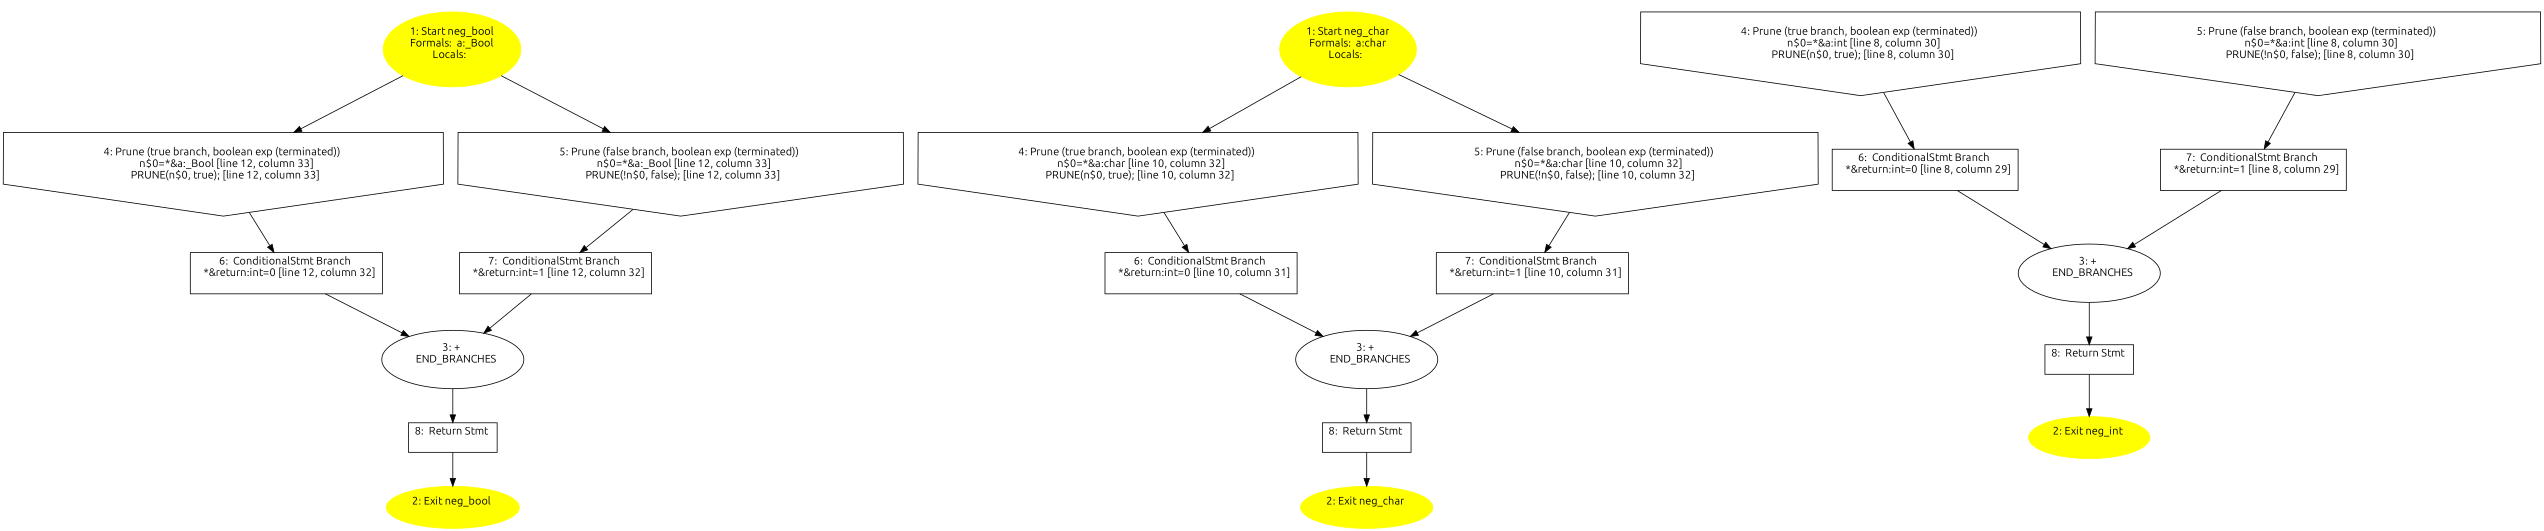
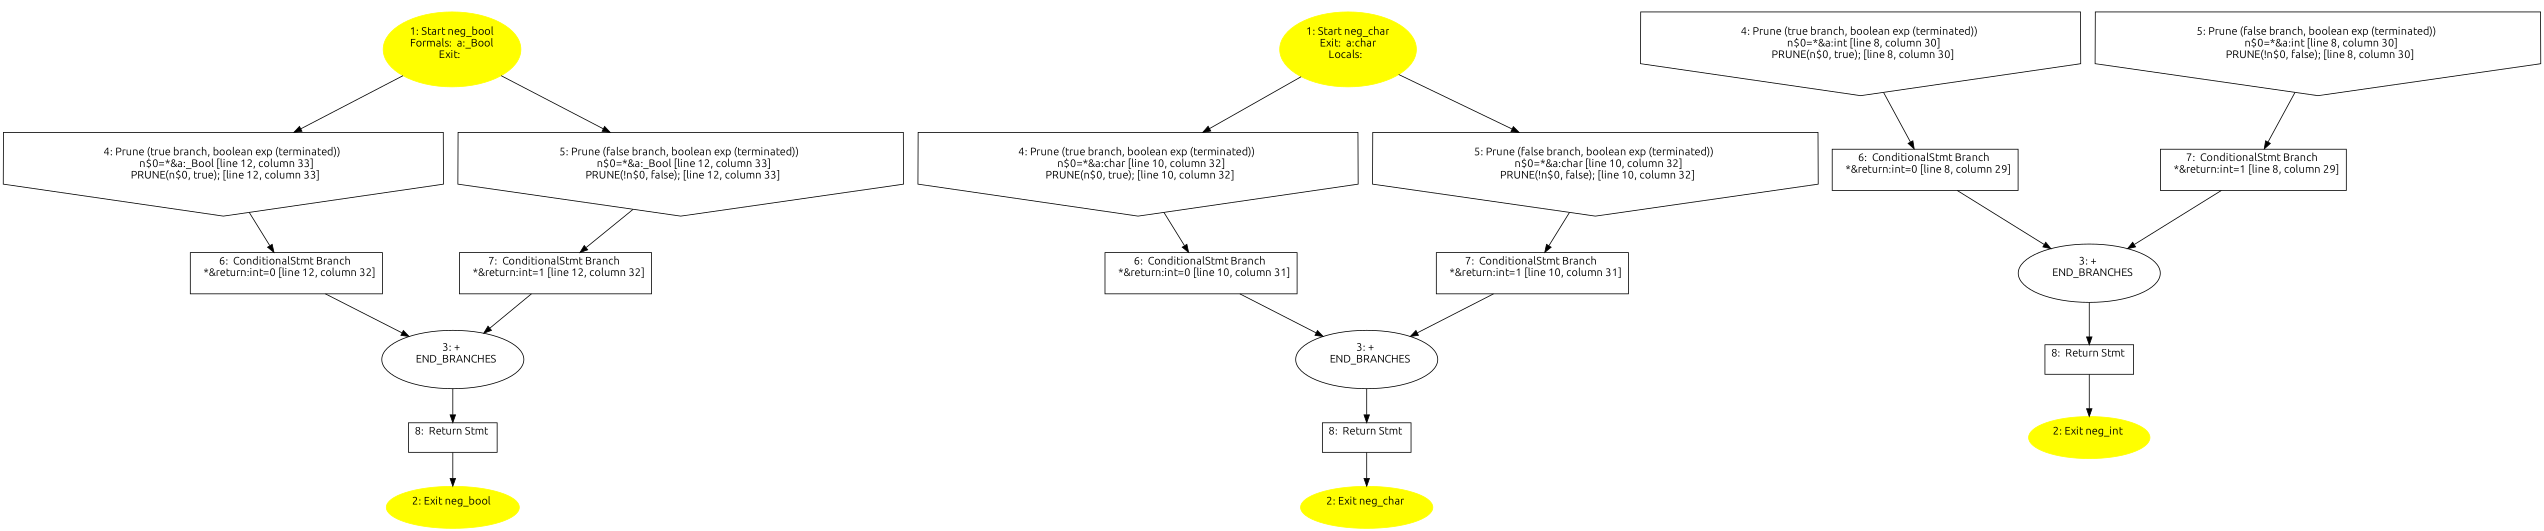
  digraph {
    fontname=Ubuntu
    node [fontname=Ubuntu shape=box]
    edge [fontname=Ubuntu]
-   n1 [color=yellow label="1: Start neg_bool\nFormals:  a:_Bool\nLocals:  \n  " style=filled shape=""]
+   n1 [color=yellow label="1: Start neg_bool\nFormals:  a:_Bool\nExit:  \n  " style=filled shape=""]
    n2 [label="4: Prune (true branch, boolean exp (terminated)) \n   n$0=*&a:_Bool [line 12, column 33]\n  PRUNE(n$0, true); [line 12, column 33]\n " shape=invhouse]
    n3 [label="5: Prune (false branch, boolean exp (terminated)) \n   n$0=*&a:_Bool [line 12, column 33]\n  PRUNE(!n$0, false); [line 12, column 33]\n " shape=invhouse]
    n4 [label="6:  ConditionalStmt Branch \n   *&return:int=0 [line 12, column 32]\n "]
    n5 [label="7:  ConditionalStmt Branch \n   *&return:int=1 [line 12, column 32]\n "]
    n6 [label="3: + \n   END_BRANCHES\n " shape=""]
    n7 [color=yellow label="2: Exit neg_bool \n  " style=filled shape=""]
    n8 [label="8:  Return Stmt \n  "]
-   n9 [color=yellow label="1: Start neg_char\nFormals:  a:char\nLocals:  \n  " style=filled shape=""]
+   n9 [color=yellow label="1: Start neg_char\nExit:  a:char\nLocals:  \n  " style=filled shape=""]
    n10 [label="4: Prune (true branch, boolean exp (terminated)) \n   n$0=*&a:char [line 10, column 32]\n  PRUNE(n$0, true); [line 10, column 32]\n " shape=invhouse]
    n11 [label="5: Prune (false branch, boolean exp (terminated)) \n   n$0=*&a:char [line 10, column 32]\n  PRUNE(!n$0, false); [line 10, column 32]\n " shape=invhouse]
    n12 [label="6:  ConditionalStmt Branch \n   *&return:int=0 [line 10, column 31]\n "]
    n13 [label="7:  ConditionalStmt Branch \n   *&return:int=1 [line 10, column 31]\n "]
    n14 [label="3: + \n   END_BRANCHES\n " shape=""]
    n15 [color=yellow label="2: Exit neg_char \n  " style=filled shape=""]
    n16 [label="8:  Return Stmt \n  "]
    n17 [label="4: Prune (true branch, boolean exp (terminated)) \n   n$0=*&a:int [line 8, column 30]\n  PRUNE(n$0, true); [line 8, column 30]\n " shape=invhouse]
    n18 [label="6:  ConditionalStmt Branch \n   *&return:int=0 [line 8, column 29]\n "]
    n19 [label="5: Prune (false branch, boolean exp (terminated)) \n   n$0=*&a:int [line 8, column 30]\n  PRUNE(!n$0, false); [line 8, column 30]\n " shape=invhouse]
    n20 [label="7:  ConditionalStmt Branch \n   *&return:int=1 [line 8, column 29]\n "]
    n21 [label="3: + \n   END_BRANCHES\n " shape=""]
    n22 [color=yellow label="2: Exit neg_int \n  " style=filled shape=""]
    n23 [label="8:  Return Stmt \n  "]
    n1 -> n2
    n1 -> n3
    n2 -> n4
    n3 -> n5
    n4 -> n6
    n5 -> n6
    n6 -> n8
    n8 -> n7
    n9 -> n10
    n9 -> n11
    n10 -> n12
    n11 -> n13
    n12 -> n14
    n13 -> n14
    n14 -> n16
    n16 -> n15
    n17 -> n18
    n18 -> n21
    n19 -> n20
    n20 -> n21
    n21 -> n23
    n23 -> n22
  }
